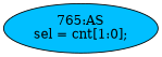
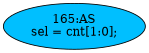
  strict digraph {
    rankdir=LR
-   n1 [ast="<pyverilog.vparser.ast.Assign object at 0x7f5d26f39810>" def_var="['sel']" fillcolor=deepskyblue label="765:AS\nsel = cnt[1:0];" statements="[]" style=filled typ=Assign use_var="['cnt']"]
+   n1 [ast="<pyverilog.vparser.ast.Assign object at 0x7f5d26f39810>" def_var="['sel']" fillcolor=deepskyblue label="165:AS\nsel = cnt[1:0];" statements="[]" style=filled typ=Assign use_var="['cnt']"]
  }
